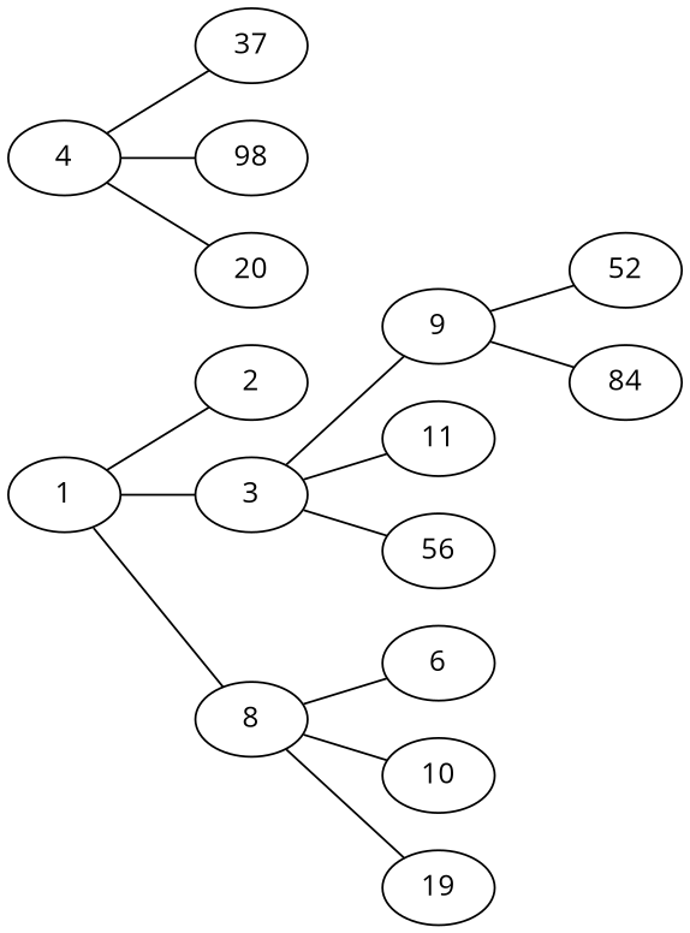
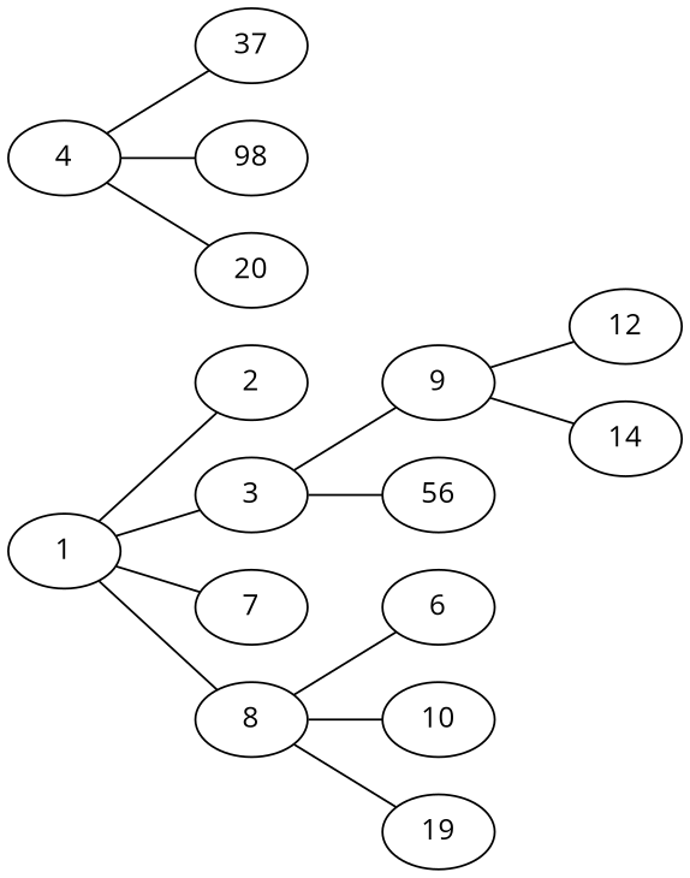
  graph {
    fontname="Open Sans"
    rankdir=LR
    node [fontname="Open Sans"]
    edge [fontname="Open Sans"]
    1
    2
    3
+   7
    8
    9
-   11
    n8 [label=56]
    6
    10
    19
    n12 [label=37]
    4
    n14 [label=98]
    20
-   12 [label=52]
-   14 [label=84]
+   12
+   14
    1 -- 2
    1 -- 3
+   1 -- 7
    1 -- 8
    3 -- 9
-   3 -- 11
    3 -- n8
    8 -- 6
    8 -- 10
    8 -- 19
    9 -- 12
    9 -- 14
    4 -- n12
    4 -- n14
    4 -- 20
  }
